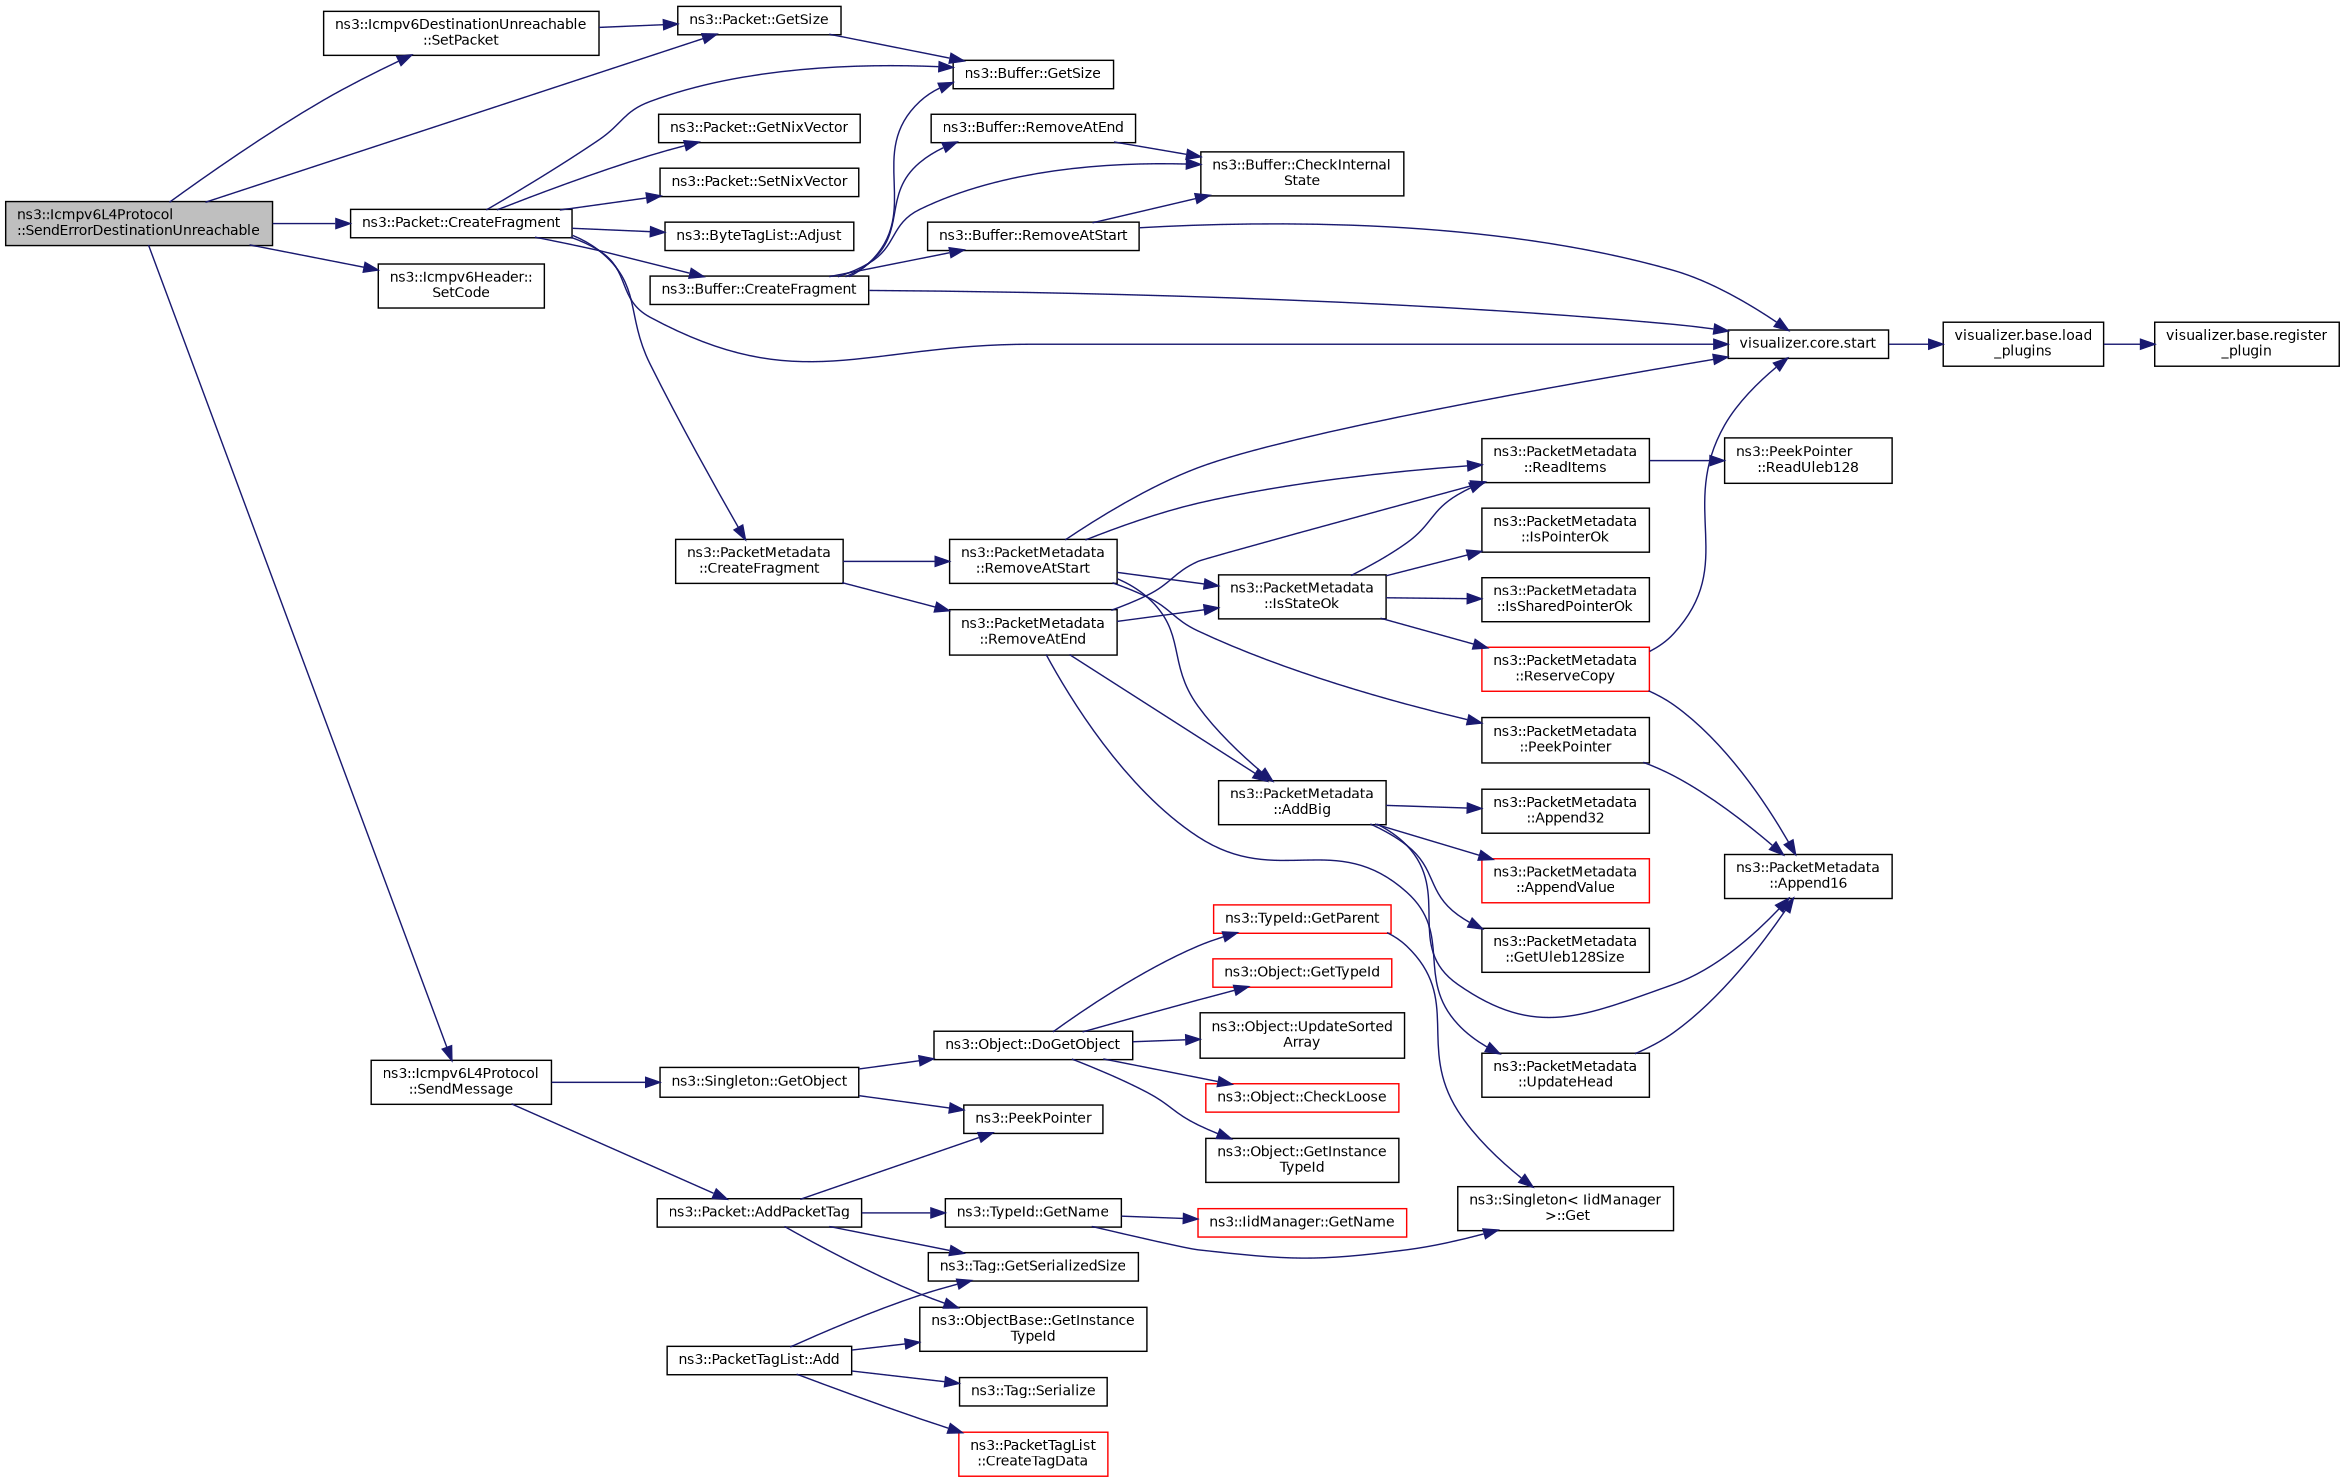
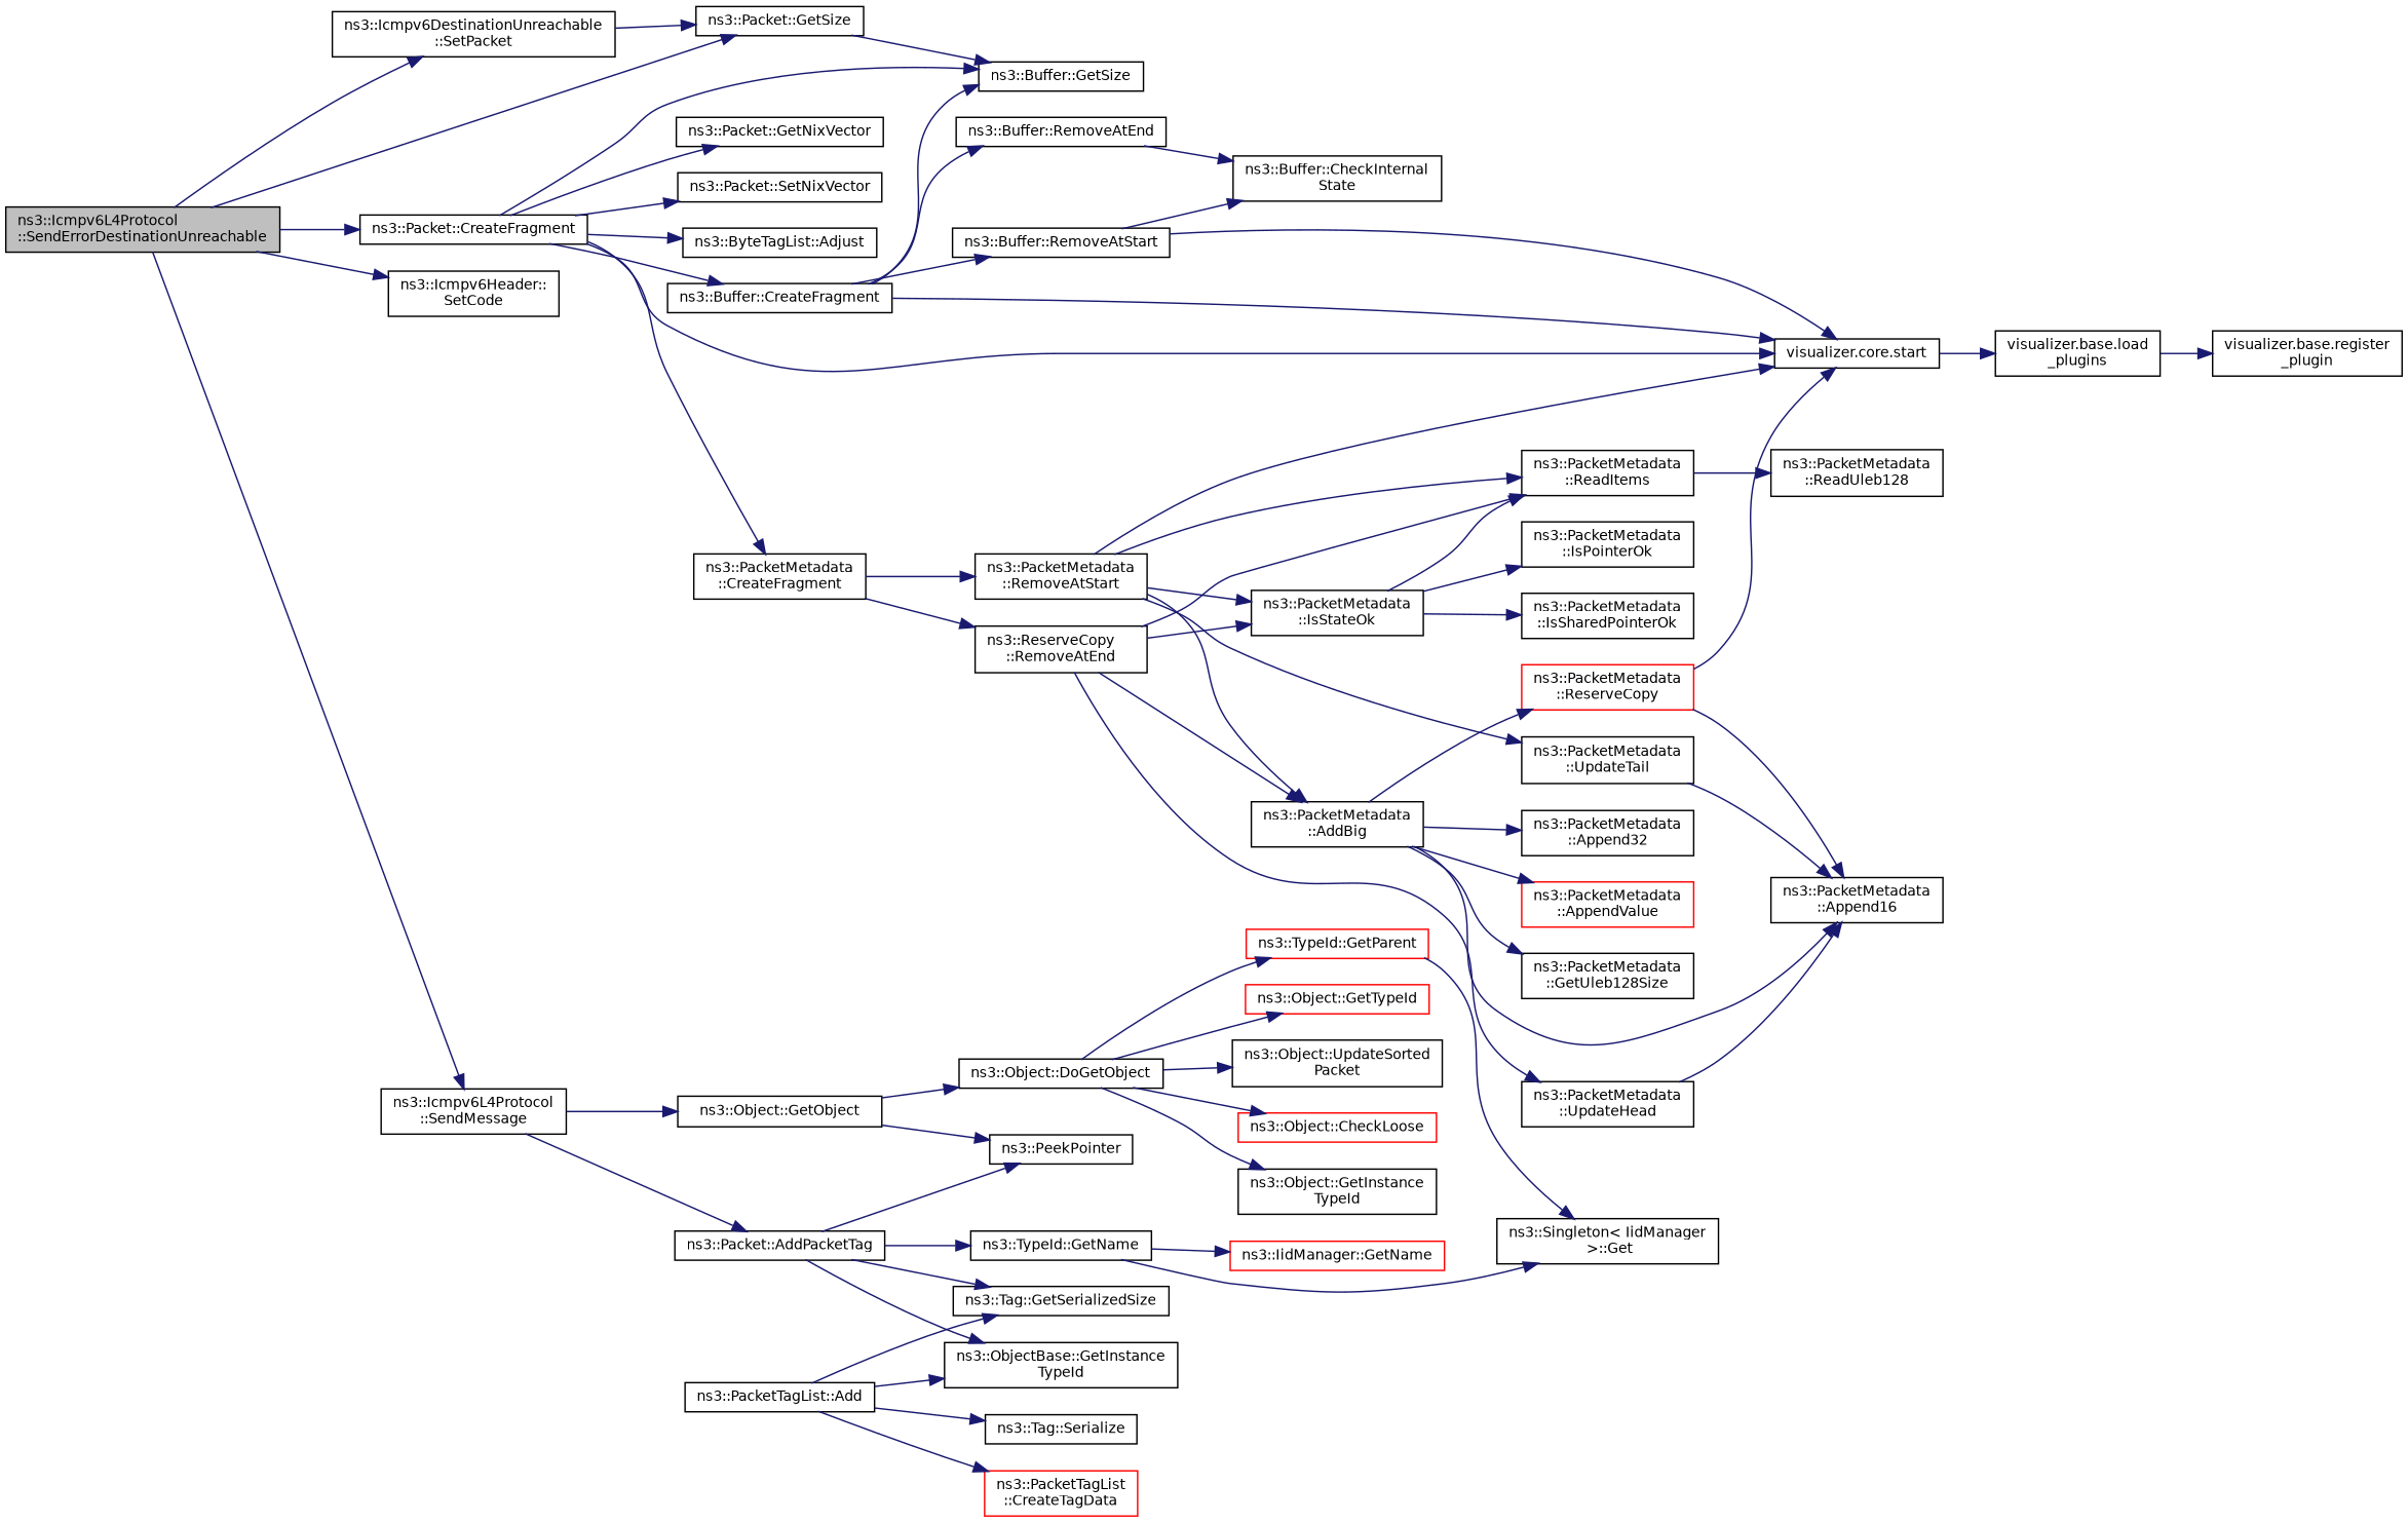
  digraph {
    rankdir=LR
    node [color=black fillcolor=white fontname=Helvetica fontsize=10 shape=record style=filled]
    edge [color=midnightblue fontname=Helvetica fontsize=10 labelfontname=Helvetica labelfontsize=10 style=solid]
    n1 [fillcolor=grey75 fontcolor=black height=0.2 label="ns3::Icmpv6L4Protocol\l::SendErrorDestinationUnreachable" width=0.4]
    n2 [height=0.2 label="ns3::Packet::CreateFragment" width=0.4]
    n3 [height=0.2 label="ns3::Packet::GetSize" width=0.4]
    n4 [height=0.2 label="ns3::Icmpv6L4Protocol\l::SendMessage" width=0.4]
    n5 [height=0.2 label="ns3::Icmpv6Header::\lSetCode" width=0.4]
    n6 [height=0.2 label="ns3::Icmpv6DestinationUnreachable\l::SetPacket" width=0.4]
    n7 [height=0.2 label="ns3::ByteTagList::Adjust" width=0.4]
    n8 [height=0.2 label="ns3::PacketMetadata\l::CreateFragment" width=0.4]
    n9 [height=0.2 label="visualizer.core.start" width=0.4]
    n10 [height=0.2 label="ns3::Buffer::CreateFragment" width=0.4]
    n11 [height=0.2 label="ns3::Buffer::GetSize" width=0.4]
    n12 [height=0.2 label="ns3::Packet::GetNixVector" width=0.4]
    n13 [height=0.2 label="ns3::Packet::SetNixVector" width=0.4]
    n14 [height=0.2 label="ns3::Packet::AddPacketTag" width=0.4]
-   n15 [height=0.2 label="ns3::Singleton::GetObject" width=0.4]
-   n16 [height=0.2 label="ns3::PacketMetadata\l::RemoveAtEnd" width=0.4]
+   n15 [height=0.2 label="ns3::Object::GetObject" width=0.4]
+   n16 [height=0.2 label="ns3::ReserveCopy\l::RemoveAtEnd" width=0.4]
    n17 [height=0.2 label="ns3::PacketMetadata\l::RemoveAtStart" width=0.4]
    n18 [height=0.2 label="visualizer.base.load\l_plugins" width=0.4]
    n19 [height=0.2 label="ns3::Buffer::CheckInternal\lState" width=0.4]
    n20 [height=0.2 label="ns3::Buffer::RemoveAtEnd" width=0.4]
    n21 [height=0.2 label="ns3::Buffer::RemoveAtStart" width=0.4]
    n22 [height=0.2 label="ns3::PacketMetadata\l::AddBig" width=0.4]
    n23 [height=0.2 label="ns3::PacketMetadata\l::IsStateOk" width=0.4]
    n24 [height=0.2 label="ns3::PacketMetadata\l::ReadItems" width=0.4]
    n25 [height=0.2 label="ns3::PacketMetadata\l::UpdateHead" width=0.4]
-   n26 [height=0.2 label="ns3::PacketMetadata\l::PeekPointer" width=0.4]
+   n26 [height=0.2 label="ns3::PacketMetadata\l::UpdateTail" width=0.4]
    n27 [height=0.2 label="ns3::PacketMetadata\l::Append16" width=0.4]
    n28 [height=0.2 label="ns3::PacketMetadata\l::Append32" width=0.4]
    n29 [color=red height=0.2 label="ns3::PacketMetadata\l::AppendValue" width=0.4]
    n30 [height=0.2 label="ns3::PacketMetadata\l::GetUleb128Size" width=0.4]
    n31 [color=red height=0.2 label="ns3::PacketMetadata\l::ReserveCopy" width=0.4]
    n32 [height=0.2 label="ns3::PacketMetadata\l::IsPointerOk" width=0.4]
    n33 [height=0.2 label="ns3::PacketMetadata\l::IsSharedPointerOk" width=0.4]
-   n34 [height=0.2 label="ns3::PeekPointer\l::ReadUleb128" width=0.4]
+   n34 [height=0.2 label="ns3::PacketMetadata\l::ReadUleb128" width=0.4]
    n35 [height=0.2 label="visualizer.base.register\l_plugin" width=0.4]
    n36 [height=0.2 label="ns3::ObjectBase::GetInstance\lTypeId" width=0.4]
    n37 [height=0.2 label="ns3::Tag::GetSerializedSize" width=0.4]
    n38 [height=0.2 label="ns3::TypeId::GetName" width=0.4]
    n39 [height=0.2 label="ns3::PeekPointer" width=0.4]
    n40 [height=0.2 label="ns3::Object::DoGetObject" width=0.4]
    n41 [height=0.2 label="ns3::PacketTagList::Add" width=0.4]
    n42 [color=red height=0.2 label="ns3::PacketTagList\l::CreateTagData" width=0.4]
    n43 [height=0.2 label="ns3::Tag::Serialize" width=0.4]
    n44 [height=0.2 label="ns3::Singleton\< IidManager\l \>::Get" width=0.4]
    n45 [color=red height=0.2 label="ns3::IidManager::GetName" width=0.4]
    n46 [color=red height=0.2 label="ns3::Object::CheckLoose" width=0.4]
    n47 [height=0.2 label="ns3::Object::GetInstance\lTypeId" width=0.4]
    n48 [color=red height=0.2 label="ns3::TypeId::GetParent" width=0.4]
    n49 [color=red height=0.2 label="ns3::Object::GetTypeId" width=0.4]
-   n50 [height=0.2 label="ns3::Object::UpdateSorted\lArray" width=0.4]
+   n50 [height=0.2 label="ns3::Object::UpdateSorted\lPacket" width=0.4]
    n1 -> n2
    n1 -> n3
    n1 -> n4
    n1 -> n5
    n1 -> n6
    n2 -> n7
    n2 -> n8
    n2 -> n9
    n2 -> n10
    n2 -> n11
    n2 -> n12
    n2 -> n13
    n3 -> n11
    n4 -> n14
    n4 -> n15
    n6 -> n3
    n8 -> n16
    n8 -> n17
    n9 -> n18
    n10 -> n9
    n10 -> n11
-   n10 -> n19
    n10 -> n20
    n10 -> n21
    n14 -> n36
    n14 -> n37
    n14 -> n38
    n14 -> n39
    n15 -> n39
    n15 -> n40
    n16 -> n22
    n16 -> n23
    n16 -> n24
    n16 -> n25
    n17 -> n9
    n17 -> n22
    n17 -> n23
    n17 -> n24
    n17 -> n26
    n18 -> n35
    n20 -> n19
    n21 -> n9
    n21 -> n19
    n22 -> n27
    n22 -> n28
    n22 -> n29
    n22 -> n30
-   n23 -> n31
+   n22 -> n31
    n23 -> n24
    n23 -> n32
    n23 -> n33
    n24 -> n34
    n25 -> n27
    n26 -> n27
    n31 -> n9
    n31 -> n27
    n38 -> n44
    n38 -> n45
    n40 -> n46
    n40 -> n47
    n40 -> n48
    n40 -> n49
    n40 -> n50
    n41 -> n36
    n41 -> n37
    n41 -> n42
    n41 -> n43
    n48 -> n44
  }
